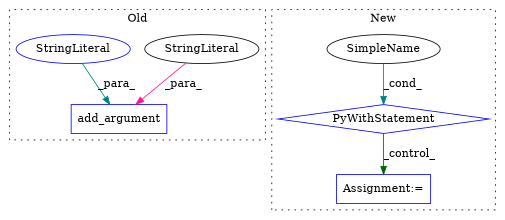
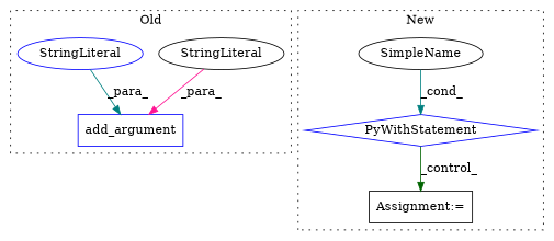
  digraph {
    node [a=45 color=blue shape=ellipse]
    edge [color=teal]
    n1 [a=32 l="13,1" label=add_argument s="1236,1380" shape=box]
    n2 [color=black l=4 label=StringLiteral s=1274]
    n3 [l=13 label=StringLiteral s=1249]
    n4 [a=104 l="10,2" label=PyWithStatement s="1692,1742" shape=diamond]
-   n5 [a=7 l=3 label="Assignment:=" s=1782 shape=box]
+   n5 [a=7 color=black l=3 label="Assignment:=" s=1782 shape=box]
    n6 [a=42 color=black label=SimpleName]
    subgraph cluster_1 {
      label=Old
      style=dotted
      n1
      n2
      n3
    }
    subgraph cluster_2 {
      label=New
      style=dotted
      n4
      n5
      n6
    }
    n2 -> n1 [color=deeppink label=_para_]
    n3 -> n1 [label=_para_]
    n4 -> n5 [color=darkgreen label=_control_]
    n6 -> n4 [label=_cond_]
  }
